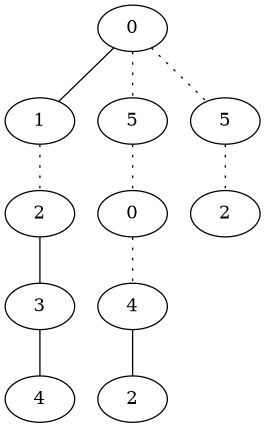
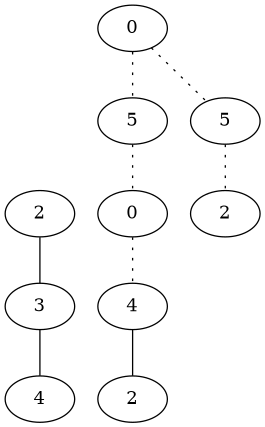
  graph {
    edge [style=dotted]
    n1 [label=0]
-   n2 [label=1]
    n3 [label=5]
    n4 [label=5]
    n5 [label=2]
    n6 [label=3]
    n7 [label=4]
    n8 [label=0]
    n9 [label=4]
    n10 [label=2]
    n11 [label=2]
-   n1 -- n2 [style=""]
    n1 -- n3
    n1 -- n4
-   n2 -- n5
    n3 -- n8
    n4 -- n11
    n5 -- n6 [style=""]
    n6 -- n7 [style=""]
    n8 -- n9
    n9 -- n10 [style=""]
  }
